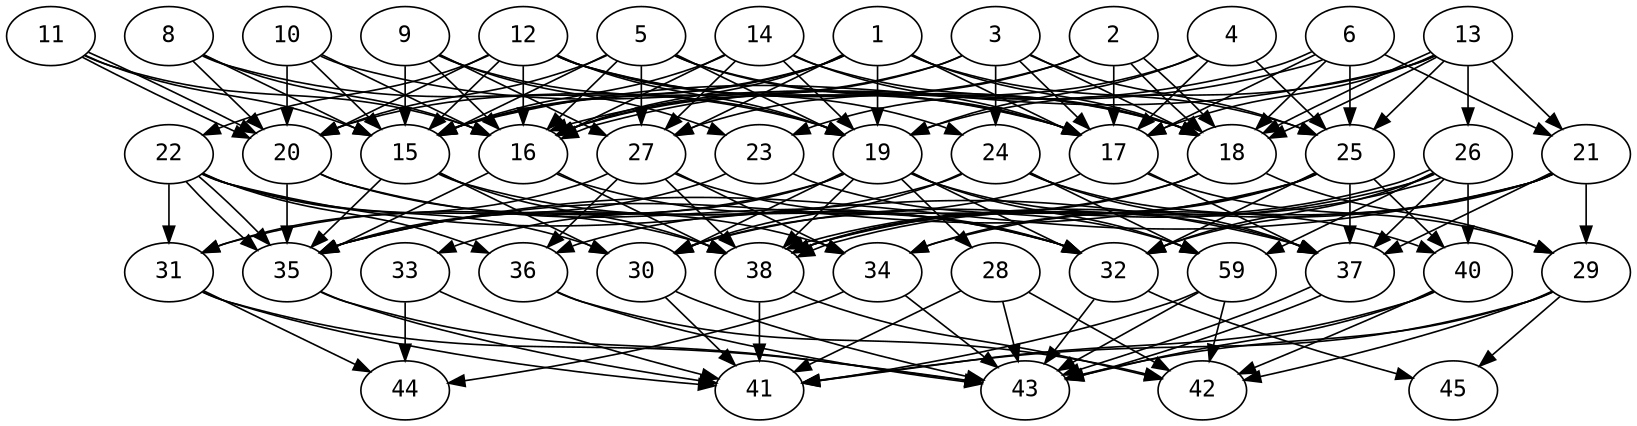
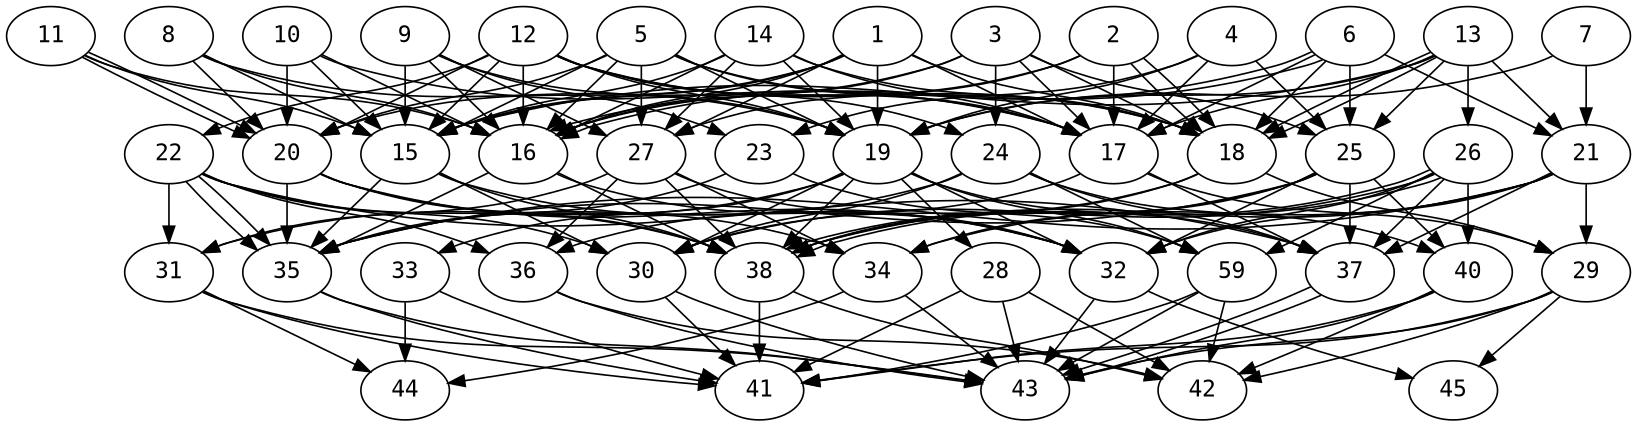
  digraph {
    fontname="DejaVu Sans Mono"
    node [alpha=0.06 fontname="DejaVu Sans Mono"]
    edge [fontname="DejaVu Sans Mono"]
    1 [alpha=0.19 expect_size=47560704]
    15 [expect_size=33984512]
    16 [alpha=0.12 expect_size=19250176]
    17 [alpha=0.07 expect_size=7828480]
    18 [alpha=0.02 expect_size=13884416]
    19 [expect_size=40032256]
    20 [alpha=0.17 expect_size=6901760]
    25 [alpha=0.18 expect_size=28905472]
    27 [alpha=0.03 expect_size=23249920]
    30 [alpha=0.10 expect_size=11541504]
    32 [alpha=0.17 expect_size=19773440]
    35 [alpha=0.10 expect_size=38153216]
    38 [alpha=0.03 expect_size=31900672]
    36 [expect_size=33582080]
    29 [alpha=0.07 expect_size=44361728]
    37 [alpha=0.03 expect_size=25445376]
    28 [alpha=0.09 expect_size=38846464]
    31 [alpha=0.01 expect_size=52153344]
    33 [alpha=0.02 expect_size=44843008]
    n20 [alpha=0.19 expect_size=6861824 label=59]
    34 [alpha=0.20 expect_size=45966336]
    40 [alpha=0.15 expect_size=23299072]
    41 [alpha=0.02 expect_size=47852544]
    43 [alpha=0.16 expect_size=42020864]
    45 [alpha=0.11 expect_size=46844928]
    42 [alpha=0.11 expect_size=49686528]
    44 [alpha=0.18 expect_size=47051776]
    2 [alpha=0.04 expect_size=41312256]
    3 [alpha=0.03 expect_size=18219008]
    24 [alpha=0.17 expect_size=46445568]
    4 [alpha=0.20 expect_size=20250624]
    23 [alpha=0.00 expect_size=42494976]
    5 [alpha=0.14 expect_size=17422336]
    6 [alpha=0.15 expect_size=45619200]
    21 [expect_size=31413248]
+   7 [alpha=0.03 expect_size=23401472]
    8 [alpha=0.11 expect_size=6340608]
    9 [expect_size=31028224]
    10 [alpha=0.10 expect_size=19068928]
    11 [alpha=0.11 expect_size=21592064]
    12 [alpha=0.14 expect_size=18461696]
    22 [alpha=0.11 expect_size=9636864]
    13 [alpha=0.02 expect_size=27440128]
    26 [alpha=0.17 expect_size=42726400]
    14 [alpha=0.13 expect_size=34494464]
    1 -> 15
    1 -> 16
    1 -> 17
    1 -> 18
    1 -> 19
    1 -> 20
-   1 -> 25
    1 -> 27
    15 -> 30
    15 -> 32
    15 -> 35
    15 -> 38
    16 -> 32
    16 -> 35
    16 -> 38
    17 -> 36
    17 -> 29
    17 -> 37
    18 -> 30
    18 -> 38
    18 -> 29
    19 -> 30
    19 -> 32
    19 -> 38
    19 -> 37
    19 -> 28
    19 -> 31
    19 -> 33
    19 -> n20
    20 -> 32
    20 -> 35
+   20 -> 38
    20 -> 34
    25 -> 32
    25 -> 35
    25 -> 38
    25 -> 37
    25 -> 34
    25 -> 40
    27 -> 32
    27 -> 38
    27 -> 36
    27 -> 31
    27 -> 34
    30 -> 41
    30 -> 43
    32 -> 43
    32 -> 45
    35 -> 41
    35 -> 43
    38 -> 41
    38 -> 42
    36 -> 43
    36 -> 42
    29 -> 41
    29 -> 43
    29 -> 45
    29 -> 42
    37 -> 43
    37 -> 43
    28 -> 41
    28 -> 43
    28 -> 42
    31 -> 41
    31 -> 43
    31 -> 44
    33 -> 41
    33 -> 44
    n20 -> 41
    n20 -> 43
    n20 -> 42
    34 -> 43
    34 -> 44
    40 -> 41
    40 -> 43
    40 -> 42
    2 -> 16
    2 -> 17
    2 -> 18
    2 -> 18
    2 -> 27
    3 -> 15
    3 -> 16
    3 -> 17
    3 -> 18
    3 -> 25
    3 -> 24
    24 -> 30
    24 -> 35
    24 -> 37
    24 -> n20
    24 -> 40
    4 -> 17
    4 -> 19
    4 -> 25
    4 -> 23
    23 -> 35
    23 -> n20
    5 -> 15
    5 -> 16
    5 -> 17
    5 -> 18
    5 -> 19
    5 -> 20
    5 -> 27
    6 -> 16
    6 -> 16
    6 -> 17
    6 -> 18
    6 -> 25
    6 -> 21
    21 -> 32
    21 -> 35
    21 -> 38
    21 -> 29
    21 -> 37
    21 -> 34
+   7 -> 19
+   7 -> 21
    8 -> 15
    8 -> 16
    8 -> 19
    8 -> 20
    9 -> 15
    9 -> 16
    9 -> 19
    9 -> 27
    9 -> 23
    10 -> 15
    10 -> 16
    10 -> 17
    10 -> 20
    11 -> 15
    11 -> 16
    11 -> 20
    11 -> 20
    12 -> 15
    12 -> 16
    12 -> 17
    12 -> 18
    12 -> 19
    12 -> 20
    12 -> 24
    12 -> 22
    22 -> 30
    22 -> 35
    22 -> 35
    22 -> 38
    22 -> 36
    22 -> 37
    22 -> 31
    13 -> 15
    13 -> 17
    13 -> 18
    13 -> 18
    13 -> 19
    13 -> 25
    13 -> 21
    13 -> 26
    26 -> 30
    26 -> 32
    26 -> 38
    26 -> 38
    26 -> 37
    26 -> n20
    26 -> 40
    14 -> 15
    14 -> 16
    14 -> 17
    14 -> 18
    14 -> 19
    14 -> 27
  }
